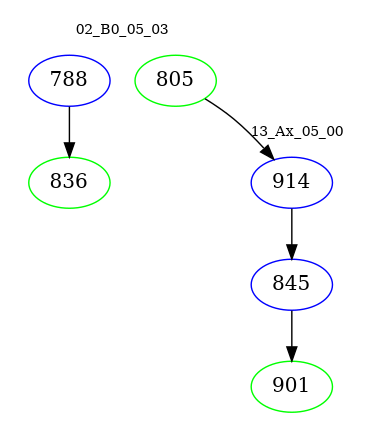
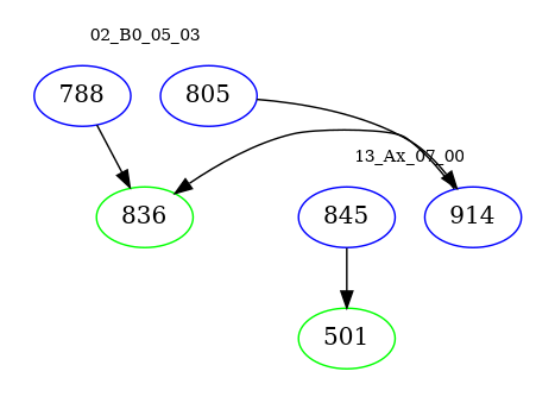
  digraph {
    node [color=blue]
    edge [color=black]
    n1 [label=914]
    n2 [label=845]
-   n3 [color=green label=901]
-   n4 [color=green label=805]
+   n3 [color=green label=501]
+   n4 [label=805]
    n5 [label=788]
    n6 [color=green label=836]
    subgraph cluster_1 {
      color=white
      fontsize=10
-     label="13_Ax_05_00"
+     label="13_Ax_07_00"
      n1
      n2
      n3
    }
    subgraph cluster_2 {
      color=white
      fontsize=10
      label="02_B0_05_03"
      n4
      n5
      n6
    }
-   n1 -> n2
+   n1 -> n6
    n2 -> n3
    n4 -> n1
    n5 -> n6
  }
